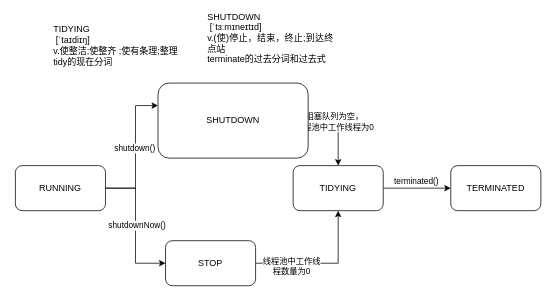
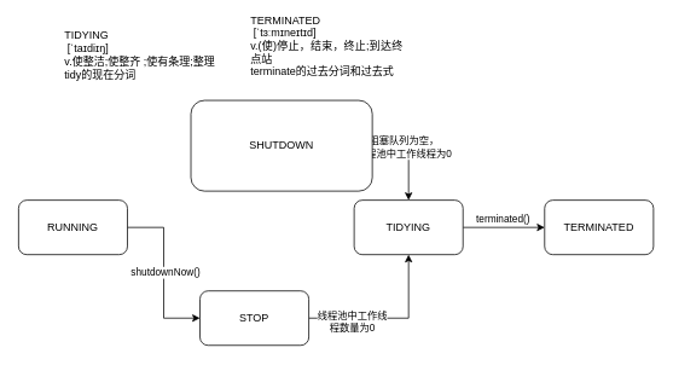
  <mxCell id="0" />
  <mxCell id="1" parent="0" />
  <mxCell id="2" value="" style="edgeStyle=orthogonalEdgeStyle;rounded=0;orthogonalLoop=1;jettySize=auto;html=1;entryX=0;entryY=0.5;entryDx=0;entryDy=0;" edge="1" parent="1" source="6" target="9"><mxGeometry relative="1" as="geometry" /></mxCell>
  <mxCell id="3" value="shutdownNow()" style="edgeLabel;html=1;align=center;verticalAlign=middle;resizable=0;points=[];" vertex="1" connectable="0" parent="2"><mxGeometry x="-0.011" y="1" relative="1" as="geometry"><mxPoint as="offset" /></mxGeometry></mxCell>
- <mxCell id="4" value="" style="edgeStyle=orthogonalEdgeStyle;rounded=0;orthogonalLoop=1;jettySize=auto;html=1;" edge="1" parent="1" source="6" target="12"><mxGeometry relative="1" as="geometry"><Array as="points"><mxPoint x="180" y="250" /><mxPoint x="180" y="140" /></Array></mxGeometry></mxCell>
- <mxCell id="5" value="shutdown()" style="edgeLabel;html=1;align=center;verticalAlign=middle;resizable=0;points=[];" vertex="1" connectable="0" parent="4"><mxGeometry x="0.044" y="2" relative="1" as="geometry"><mxPoint as="offset" /></mxGeometry></mxCell>
  <mxCell id="6" value="RUNNING" style="rounded=1;whiteSpace=wrap;html=1;" vertex="1" parent="1"><mxGeometry x="20" y="220" width="120" height="60" as="geometry" /></mxCell>
  <mxCell id="7" value="" style="edgeStyle=orthogonalEdgeStyle;rounded=0;orthogonalLoop=1;jettySize=auto;html=1;" edge="1" parent="1" source="9" target="15"><mxGeometry relative="1" as="geometry" /></mxCell>
  <mxCell id="8" value="线程池中工作线&lt;br&gt;程数量为0" style="edgeLabel;html=1;align=center;verticalAlign=middle;resizable=0;points=[];" vertex="1" connectable="0" parent="7"><mxGeometry x="-0.474" y="-3" relative="1" as="geometry"><mxPoint as="offset" /></mxGeometry></mxCell>
  <mxCell id="9" value="STOP" style="whiteSpace=wrap;html=1;rounded=1;" vertex="1" parent="1"><mxGeometry x="220" y="320" width="120" height="60" as="geometry" /></mxCell>
  <mxCell id="10" style="edgeStyle=orthogonalEdgeStyle;rounded=0;orthogonalLoop=1;jettySize=auto;html=1;exitX=1;exitY=0.5;exitDx=0;exitDy=0;" edge="1" parent="1" source="12" target="15"><mxGeometry relative="1" as="geometry" /></mxCell>
  <mxCell id="11" value="阻塞队列为空，&lt;br&gt;线程池中工作线程为0" style="edgeLabel;html=1;align=center;verticalAlign=middle;resizable=0;points=[];" vertex="1" connectable="0" parent="10"><mxGeometry x="-0.324" y="-1" relative="1" as="geometry"><mxPoint as="offset" /></mxGeometry></mxCell>
  <mxCell id="12" value="SHUTDOWN" style="whiteSpace=wrap;html=1;rounded=1;" vertex="1" parent="1"><mxGeometry x="210" y="110" width="200" height="100" as="geometry" /></mxCell>
  <mxCell id="13" value="" style="edgeStyle=orthogonalEdgeStyle;rounded=0;orthogonalLoop=1;jettySize=auto;html=1;" edge="1" parent="1" source="15" target="17"><mxGeometry relative="1" as="geometry" /></mxCell>
  <mxCell id="14" value="terminated()" style="edgeLabel;html=1;align=center;verticalAlign=middle;resizable=0;points=[];" vertex="1" connectable="0" parent="13"><mxGeometry x="-0.375" y="1" relative="1" as="geometry"><mxPoint x="15" y="-9" as="offset" /></mxGeometry></mxCell>
  <mxCell id="15" value="TIDYING" style="whiteSpace=wrap;html=1;rounded=1;" vertex="1" parent="1"><mxGeometry x="390" y="220" width="120" height="60" as="geometry" /></mxCell>
  <mxCell id="16" value="&lt;div style=&quot;text-align: justify&quot;&gt;&lt;span style=&quot;text-align: center&quot;&gt;TIDYING&lt;/span&gt;&lt;br&gt;&lt;/div&gt;&lt;div style=&quot;text-align: justify&quot;&gt;&lt;span&gt;&amp;nbsp;[ˈtaɪdiɪŋ]&lt;/span&gt;&lt;/div&gt;&lt;div style=&quot;text-align: justify&quot;&gt;v.&lt;span&gt;使整洁;使整齐 ;使有条理;整理&lt;/span&gt;&lt;/div&gt;&lt;span&gt;&lt;div style=&quot;text-align: justify&quot;&gt;&lt;span&gt;tidy的现在分词&lt;/span&gt;&lt;span&gt;&amp;nbsp;&lt;/span&gt;&lt;/div&gt;&lt;/span&gt;" style="text;html=1;strokeColor=none;fillColor=none;align=left;verticalAlign=middle;whiteSpace=wrap;rounded=0;" vertex="1" parent="1"><mxGeometry x="69" y="30" width="170" height="60" as="geometry" /></mxCell>
  <mxCell id="17" value="TERMINATED" style="whiteSpace=wrap;html=1;rounded=1;" vertex="1" parent="1"><mxGeometry x="600" y="220" width="120" height="60" as="geometry" /></mxCell>
- <mxCell id="18" value="&lt;div style=&quot;text-align: justify&quot;&gt;&lt;span style=&quot;text-align: center&quot;&gt;SHUTDOWN&lt;/span&gt;&lt;br&gt;&lt;/div&gt;&lt;div style=&quot;text-align: justify&quot;&gt;&lt;span&gt;&amp;nbsp;[ˈtɜːmɪneɪtɪd]&lt;/span&gt;&lt;/div&gt;&lt;div style=&quot;text-align: justify&quot;&gt;v.&lt;span&gt;(使)停止，结束，终止;到达终点站&lt;/span&gt;&lt;/div&gt;&lt;div style=&quot;text-align: justify&quot;&gt;&lt;span&gt;terminate的过去分词和过去式&lt;/span&gt;&lt;span&gt;&amp;nbsp;&lt;/span&gt;&lt;br&gt;&lt;/div&gt;" style="text;html=1;strokeColor=none;fillColor=none;align=left;verticalAlign=middle;whiteSpace=wrap;rounded=0;" vertex="1" parent="1"><mxGeometry x="274" y="20" width="170" height="60" as="geometry" /></mxCell>
+ <mxCell id="18" value="&lt;div style=&quot;text-align: justify&quot;&gt;&lt;span style=&quot;text-align: center&quot;&gt;TERMINATED&lt;/span&gt;&lt;br&gt;&lt;/div&gt;&lt;div style=&quot;text-align: justify&quot;&gt;&lt;span&gt;&amp;nbsp;[ˈtɜːmɪneɪtɪd]&lt;/span&gt;&lt;/div&gt;&lt;div style=&quot;text-align: justify&quot;&gt;v.&lt;span&gt;(使)停止，结束，终止;到达终点站&lt;/span&gt;&lt;/div&gt;&lt;div style=&quot;text-align: justify&quot;&gt;&lt;span&gt;terminate的过去分词和过去式&lt;/span&gt;&lt;span&gt;&amp;nbsp;&lt;/span&gt;&lt;br&gt;&lt;/div&gt;" style="text;html=1;strokeColor=none;fillColor=none;align=left;verticalAlign=middle;whiteSpace=wrap;rounded=0;" vertex="1" parent="1"><mxGeometry x="274" y="20" width="170" height="60" as="geometry" /></mxCell>
